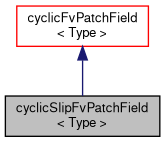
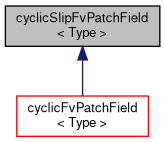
  digraph {
    node [fontname=FreeSans fontsize=10 shape=record]
    n1 [color=black fillcolor=grey75 fontcolor=black height=0.2 label="cyclicSlipFvPatchField\l\< Type \>" style=filled width=0.4]
    n2 [color=red height=0.2 label="cyclicFvPatchField\l\< Type \>" width=0.4]
-   n2 -> n1 [color=midnightblue dir=back fontname=FreeSans fontsize=10 labelfontname=FreeSans labelfontsize=10 style=solid]
+   n1 -> n2 [color=midnightblue dir=back fontname=FreeSans fontsize=10 labelfontname=FreeSans labelfontsize=10 style=solid]
  }
